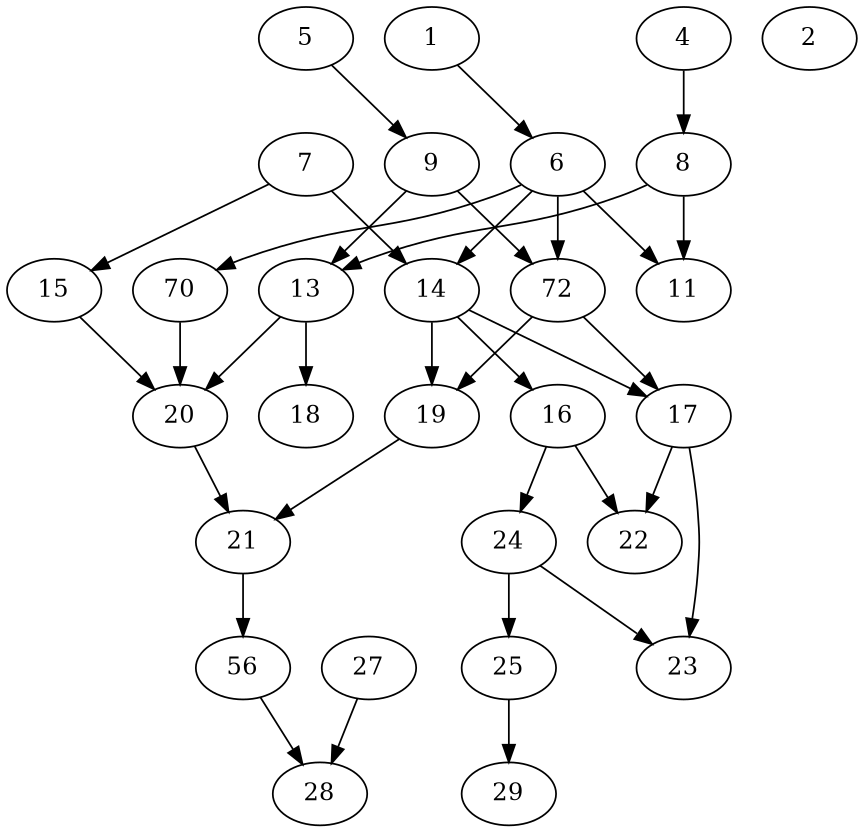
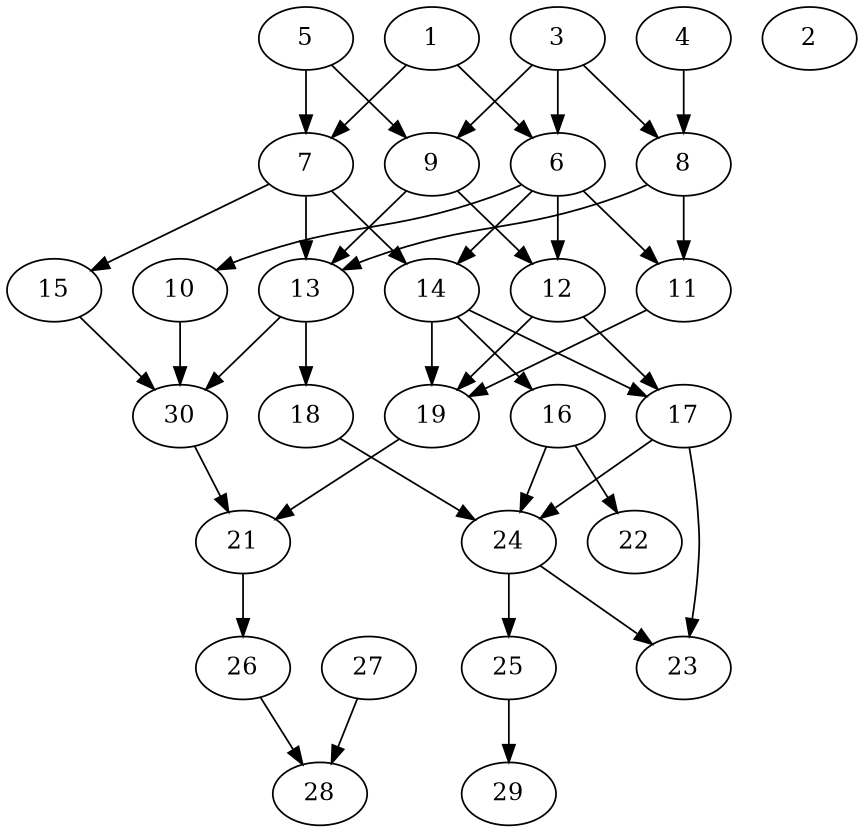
  digraph {
    node [alpha=0.18]
    1 [alpha=0.08 expect_size=42043810676599264]
    6 [alpha=0.12 expect_size=2098211748772224768]
    7 [alpha=0.10 expect_size=1282274739850144]
-   10 [expect_size=9066945590386792 label=70]
+   10 [expect_size=9066945590386792]
    11 [alpha=0.01 expect_size=22940043688246528]
-   12 [alpha=0.10 expect_size=475421118851266048 label=72]
+   12 [alpha=0.10 expect_size=475421118851266048]
    14 [alpha=0.16 expect_size=1111448626959220736000]
    13 [expect_size=554657028247725888]
    15 [alpha=0.19 expect_size=265356902080175200]
    9 [alpha=0.03 expect_size=6017971419101528064]
-   20 [expect_size=1954307930520178130944]
+   20 [expect_size=1954307930520178130944 label=30]
    19 [alpha=0.14 expect_size=38030403584421520]
    17 [alpha=0.20 expect_size=285254027961377888]
    18 [alpha=0.07 expect_size=10200802140968996]
    16 [alpha=0.17 expect_size=38958107833401504]
    2 [alpha=0.04 expect_size=4056992469772830]
+   3 [alpha=0.03 expect_size=340880676039733760]
    8 [alpha=0.10 expect_size=10894266942588550]
    4 [alpha=0.09 expect_size=5715418681089098]
    5 [alpha=0.16 expect_size=489987585867776000000]
    21 [alpha=0.14 expect_size=1781869012472617216]
    24 [expect_size=828466795051175680]
    23 [alpha=0.15 expect_size=2500288811898050048]
    22 [alpha=0.09 expect_size=54328488731082752000]
-   26 [alpha=0.14 expect_size=51863962873641104 label=56]
+   26 [alpha=0.14 expect_size=51863962873641104]
    25 [alpha=0.12 expect_size=2045005893331328]
    29 [alpha=0.05 expect_size=43571009723297648]
    27 [alpha=0.11 expect_size=651421853541801984]
    28 [alpha=0.04 expect_size=86716708548962680832]
    1 -> 6
+   1 -> 7
    6 -> 10
    6 -> 11
    6 -> 12
    6 -> 14
    7 -> 14
+   7 -> 13
    7 -> 15
    10 -> 20
+   11 -> 19
    12 -> 19
    12 -> 17
    14 -> 19
    14 -> 17
    14 -> 16
    13 -> 20
    13 -> 18
    15 -> 20
    9 -> 12
    9 -> 13
    20 -> 21
    19 -> 21
-   17 -> 22
+   17 -> 24
    17 -> 23
+   18 -> 24
    16 -> 24
    16 -> 22
+   3 -> 6
+   3 -> 9
+   3 -> 8
    8 -> 11
    8 -> 13
    4 -> 8
+   5 -> 7
    5 -> 9
    21 -> 26
    24 -> 23
    24 -> 25
    26 -> 28
    25 -> 29
    27 -> 28
  }
